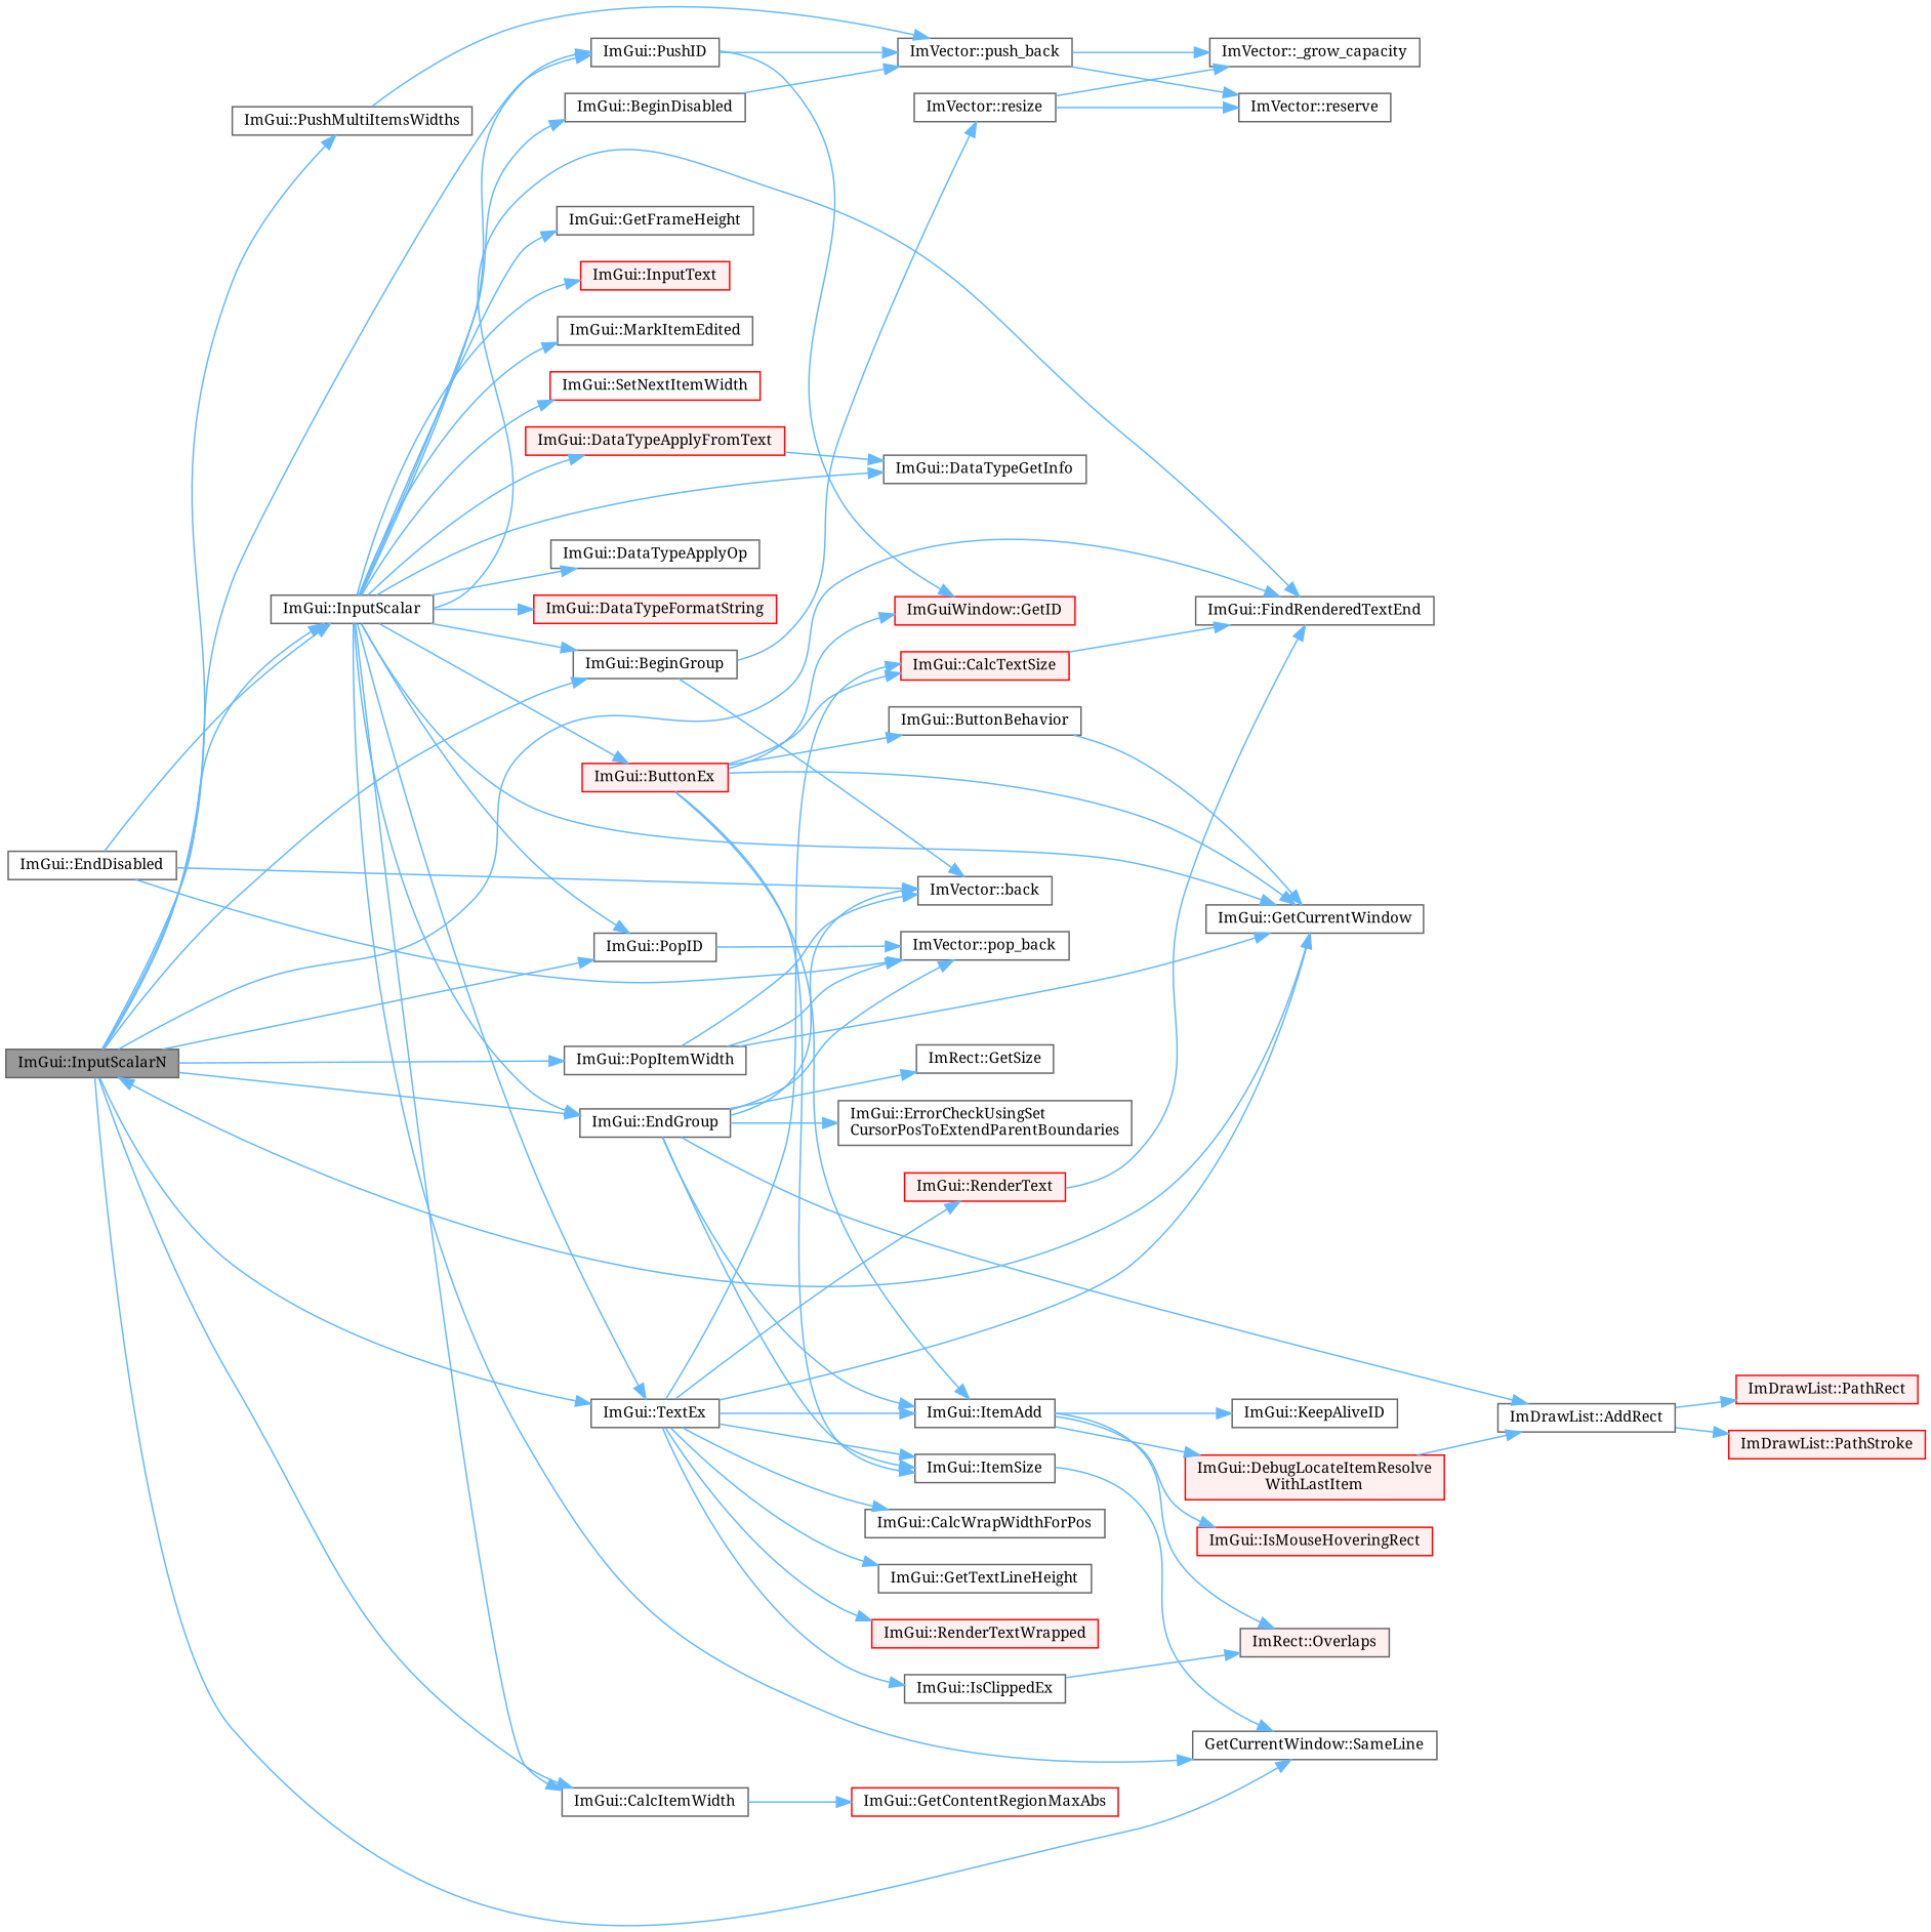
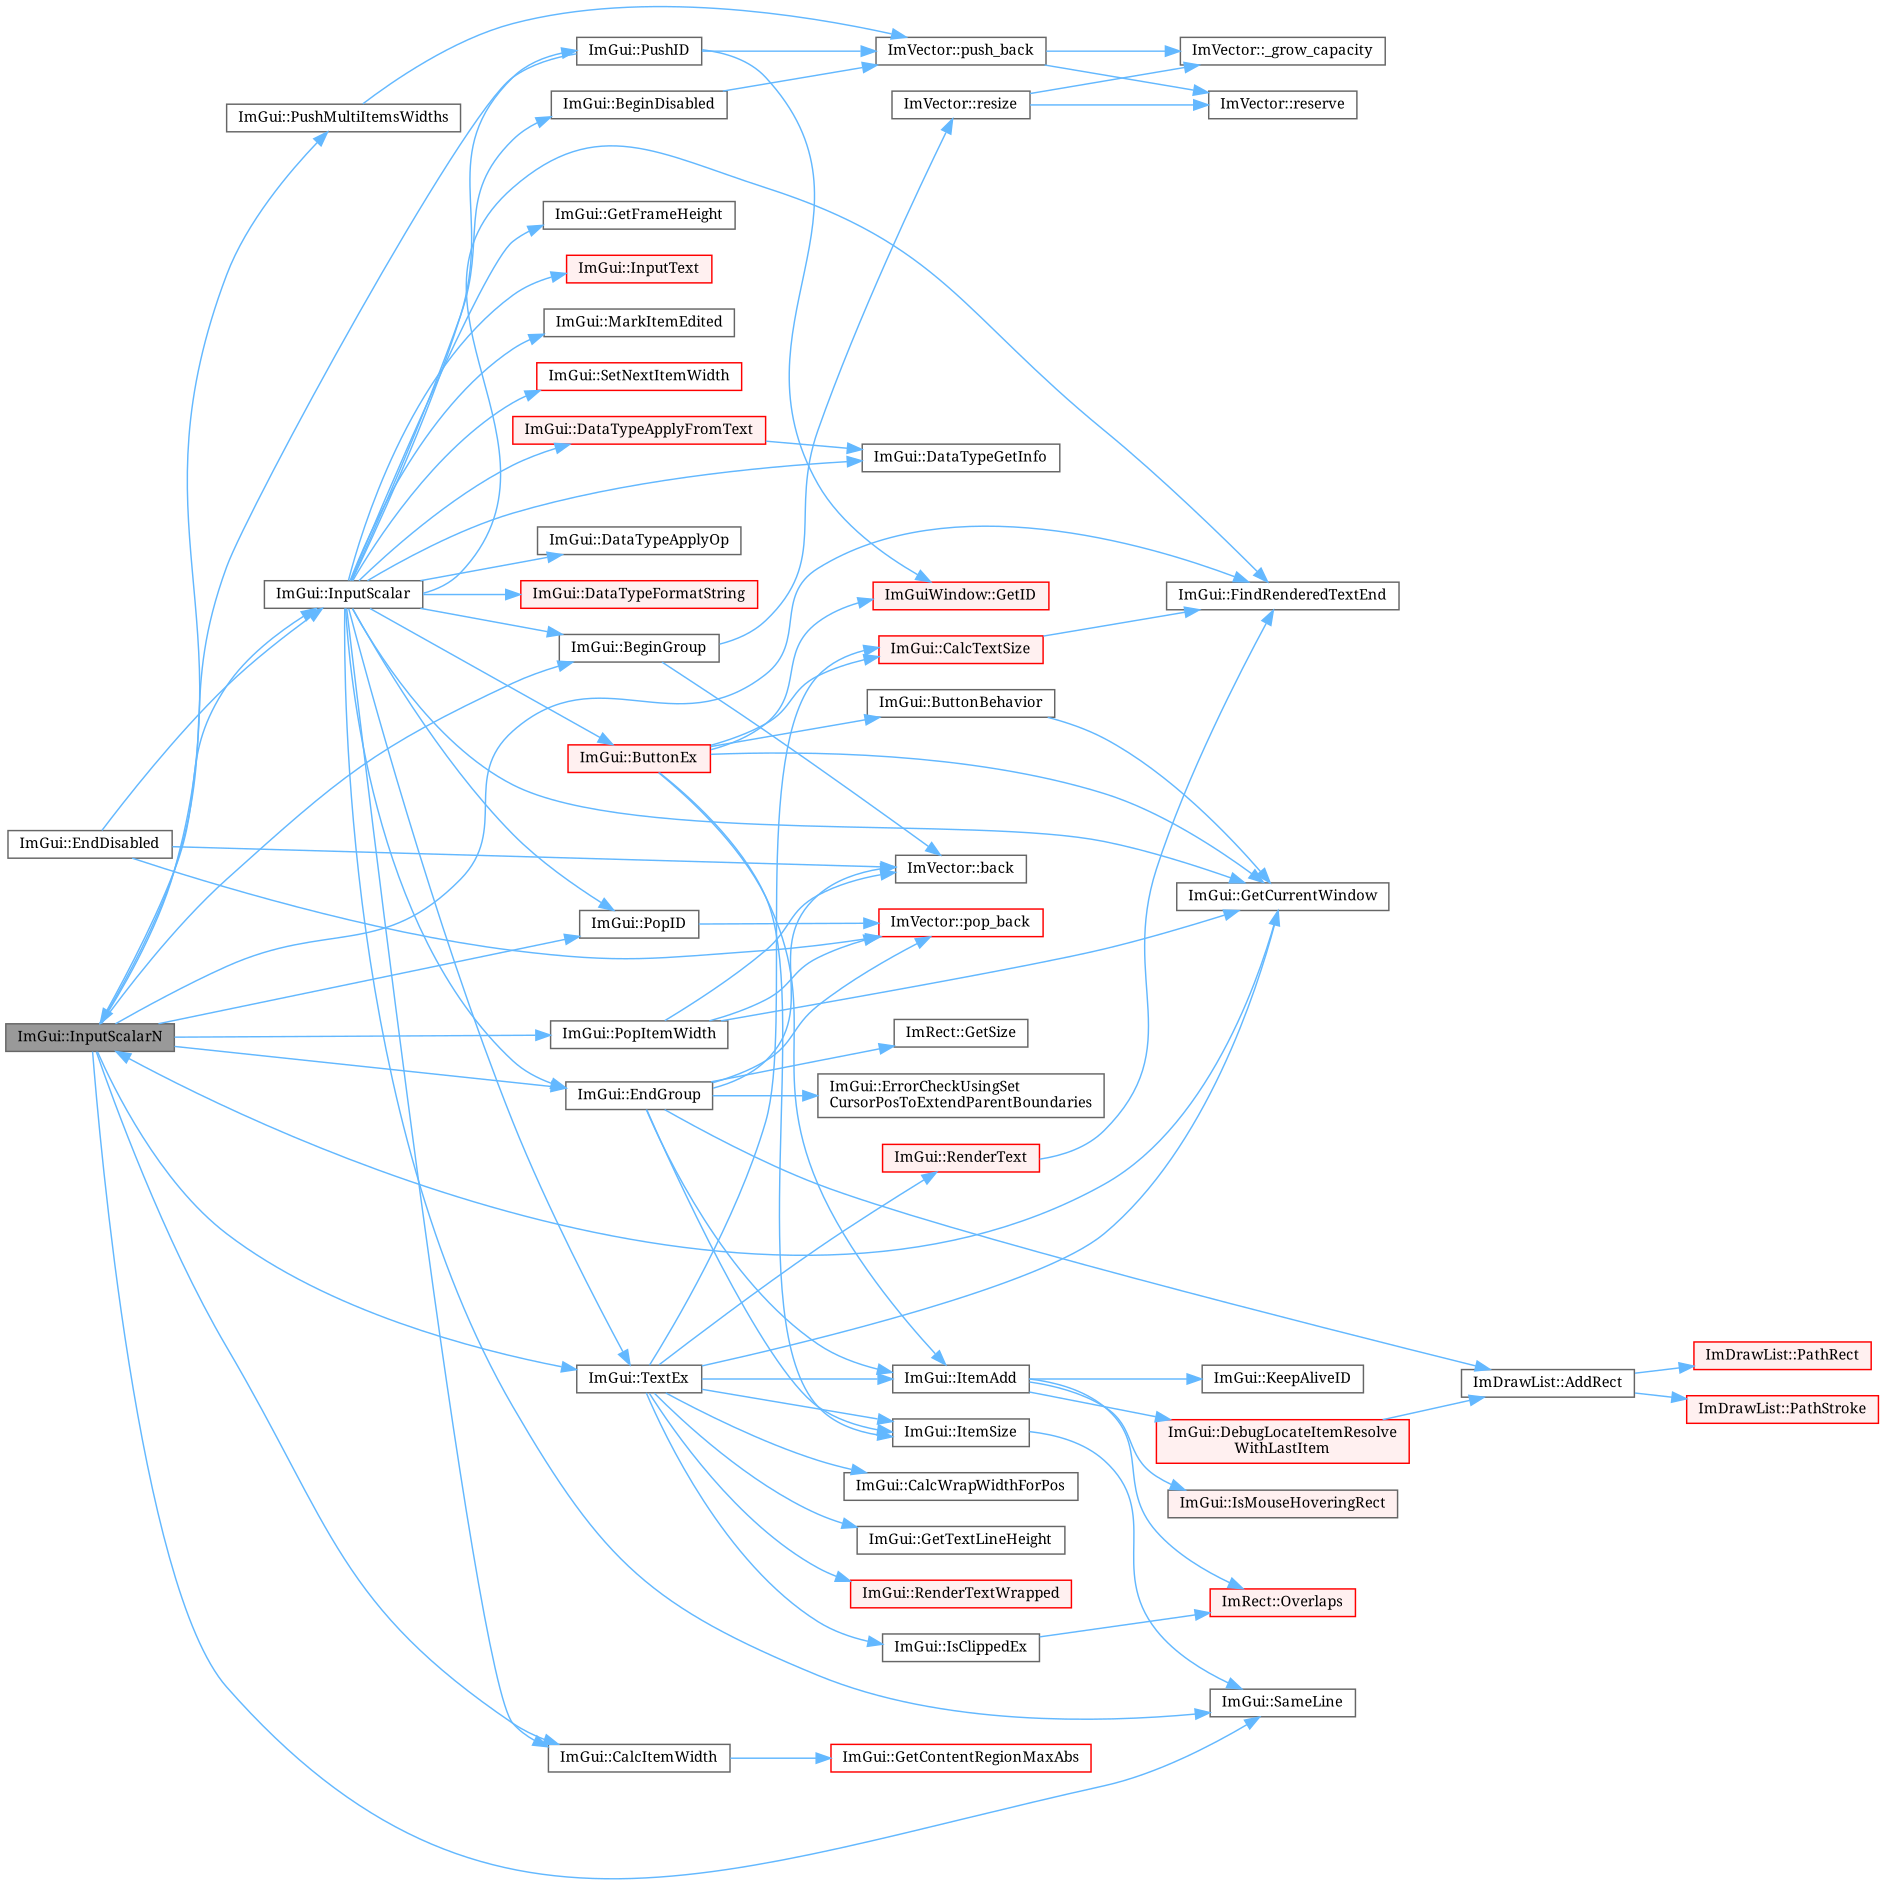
  digraph {
    fontname="Noto Serif"
    rankdir=LR
    node [color=grey40 fillcolor=white fontname="Noto Serif" fontsize=10 shape=box style=filled]
    edge [color=steelblue1 fontname="Noto Serif" fontsize=10 labelfontname=Helvetica labelfontsize=10 style=solid]
    n1 [color=gray40 fillcolor=grey60 fontcolor=black height=0.2 label="ImGui::InputScalarN" width=0.4]
    n2 [height=0.2 label="ImGui::BeginGroup" width=0.4]
    n3 [height=0.2 label="ImGui::CalcItemWidth" width=0.4]
    n4 [height=0.2 label="ImGui::EndGroup" width=0.4]
-   n5 [height=0.2 label="GetCurrentWindow::SameLine" width=0.4]
+   n5 [height=0.2 label="ImGui::SameLine" width=0.4]
    n6 [height=0.2 label="ImGui::FindRenderedTextEnd" width=0.4]
    n7 [height=0.2 label="ImGui::InputScalar" width=0.4]
    n8 [height=0.2 label="ImGui::PopID" width=0.4]
    n9 [height=0.2 label="ImGui::PushID" width=0.4]
    n10 [height=0.2 label="ImGui::TextEx" width=0.4]
    n11 [height=0.2 label="ImGui::PopItemWidth" width=0.4]
    n12 [height=0.2 label="ImGui::PushMultiItemsWidths" width=0.4]
    n13 [height=0.2 label="ImVector::back" width=0.4]
    n14 [height=0.2 label="ImVector::resize" width=0.4]
    n15 [color=red height=0.2 label="ImGui::GetContentRegionMaxAbs" width=0.4]
    n16 [height=0.2 label="ImDrawList::AddRect" width=0.4]
    n17 [height=0.2 label="ImGui::ErrorCheckUsingSet\lCursorPosToExtendParentBoundaries" width=0.4]
    n18 [height=0.2 label="ImRect::GetSize" width=0.4]
    n19 [height=0.2 label="ImGui::ItemAdd" width=0.4]
    n20 [height=0.2 label="ImGui::ItemSize" width=0.4]
-   n21 [height=0.2 label="ImVector::pop_back" width=0.4]
+   n21 [color=red height=0.2 label="ImVector::pop_back" width=0.4]
    n22 [height=0.2 label="ImGui::GetCurrentWindow" width=0.4]
    n23 [height=0.2 label="ImGui::BeginDisabled" width=0.4]
    n24 [color=red fillcolor="#FFF0F0" height=0.2 label="ImGui::ButtonEx" width=0.4]
    n25 [color=red fillcolor="#FFF0F0" height=0.2 label="ImGui::DataTypeApplyFromText" width=0.4]
    n26 [height=0.2 label="ImGui::DataTypeGetInfo" width=0.4]
    n27 [height=0.2 label="ImGui::DataTypeApplyOp" width=0.4]
    n28 [color=red fillcolor="#FFF0F0" height=0.2 label="ImGui::DataTypeFormatString" width=0.4]
    n29 [height=0.2 label="ImGui::GetFrameHeight" width=0.4]
    n30 [color=red fillcolor="#FFF0F0" height=0.2 label="ImGui::InputText" width=0.4]
    n31 [height=0.2 label="ImGui::MarkItemEdited" width=0.4]
    n32 [color=red height=0.2 label="ImGui::SetNextItemWidth" width=0.4]
    n33 [height=0.2 label="ImVector::push_back" width=0.4]
    n34 [color=red fillcolor="#FFF0F0" height=0.2 label="ImGuiWindow::GetID" width=0.4]
    n35 [color=red fillcolor="#FFF0F0" height=0.2 label="ImGui::CalcTextSize" width=0.4]
    n36 [height=0.2 label="ImGui::CalcWrapWidthForPos" width=0.4]
    n37 [height=0.2 label="ImGui::GetTextLineHeight" width=0.4]
    n38 [height=0.2 label="ImGui::IsClippedEx" width=0.4]
    n39 [color=red fillcolor="#FFF0F0" height=0.2 label="ImGui::RenderText" width=0.4]
    n40 [color=red fillcolor="#FFF0F0" height=0.2 label="ImGui::RenderTextWrapped" width=0.4]
    n41 [height=0.2 label="ImVector::_grow_capacity" width=0.4]
    n42 [height=0.2 label="ImVector::reserve" width=0.4]
    n43 [color=red fillcolor="#FFF0F0" height=0.2 label="ImDrawList::PathRect" width=0.4]
    n44 [color=red fillcolor="#FFF0F0" height=0.2 label="ImDrawList::PathStroke" width=0.4]
    n45 [color=red fillcolor="#FFF0F0" height=0.2 label="ImGui::DebugLocateItemResolve\lWithLastItem" width=0.4]
-   n46 [color=red fillcolor="#FFF0F0" height=0.2 label="ImGui::IsMouseHoveringRect" width=0.4]
+   n46 [fillcolor="#FFF0F0" height=0.2 label="ImGui::IsMouseHoveringRect" width=0.4]
    n47 [height=0.2 label="ImGui::KeepAliveID" width=0.4]
-   n48 [fillcolor="#FFF0F0" height=0.2 label="ImRect::Overlaps" width=0.4]
+   n48 [color=red fillcolor="#FFF0F0" height=0.2 label="ImRect::Overlaps" width=0.4]
    n49 [height=0.2 label="ImGui::ButtonBehavior" width=0.4]
    n50 [height=0.2 label="ImGui::EndDisabled" width=0.4]
    n1 -> n2
    n1 -> n3
    n1 -> n4
    n1 -> n5
    n1 -> n6
    n1 -> n7
    n1 -> n8
-   n1 -> n9
+   n9 -> n1
    n1 -> n10
    n1 -> n11
    n1 -> n12
    n2 -> n13
    n2 -> n14
    n3 -> n15
    n4 -> n13
    n4 -> n16
    n4 -> n17
    n4 -> n18
    n4 -> n19
    n4 -> n20
    n4 -> n21
    n7 -> n2
    n7 -> n3
    n7 -> n4
    n7 -> n5
    n7 -> n6
    n7 -> n8
    n7 -> n9
    n7 -> n10
    n7 -> n22
    n7 -> n23
    n7 -> n24
    n7 -> n25
    n7 -> n26
    n7 -> n27
    n7 -> n28
    n7 -> n29
    n7 -> n30
    n7 -> n31
    n7 -> n32
    n8 -> n21
    n9 -> n33
    n9 -> n34
    n10 -> n19
    n10 -> n20
    n10 -> n22
    n10 -> n35
    n10 -> n36
    n10 -> n37
    n10 -> n38
    n10 -> n39
    n10 -> n40
    n11 -> n13
    n11 -> n21
    n11 -> n22
    n12 -> n33
    n14 -> n41
    n14 -> n42
    n16 -> n43
    n16 -> n44
    n19 -> n45
    n19 -> n46
    n19 -> n47
    n19 -> n48
    n20 -> n5
    n22 -> n1
    n23 -> n33
    n24 -> n19
    n24 -> n20
    n24 -> n22
    n24 -> n34
    n24 -> n35
    n24 -> n49
    n25 -> n26
    n33 -> n41
    n33 -> n42
    n35 -> n6
    n38 -> n48
    n39 -> n6
    n45 -> n16
    n49 -> n22
    n50 -> n7
    n50 -> n13
    n50 -> n21
  }
